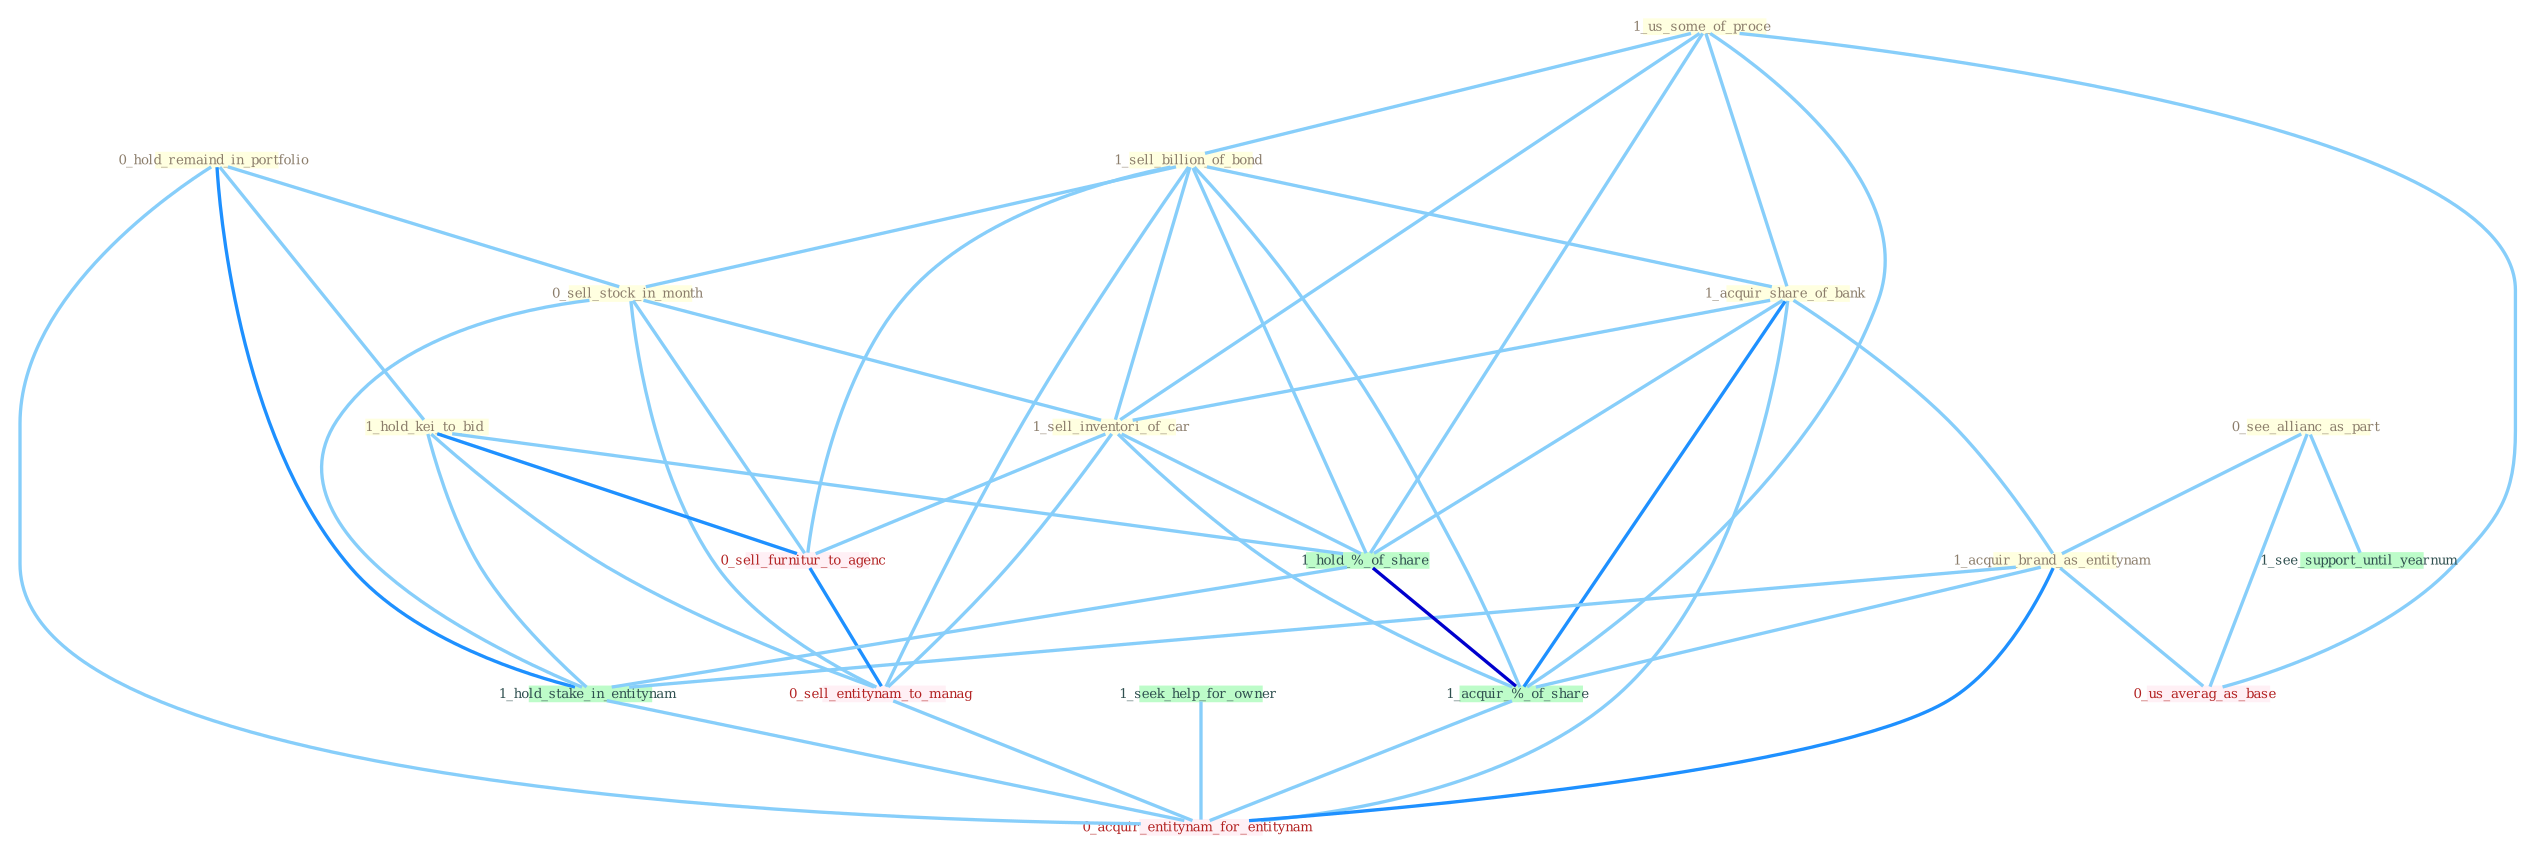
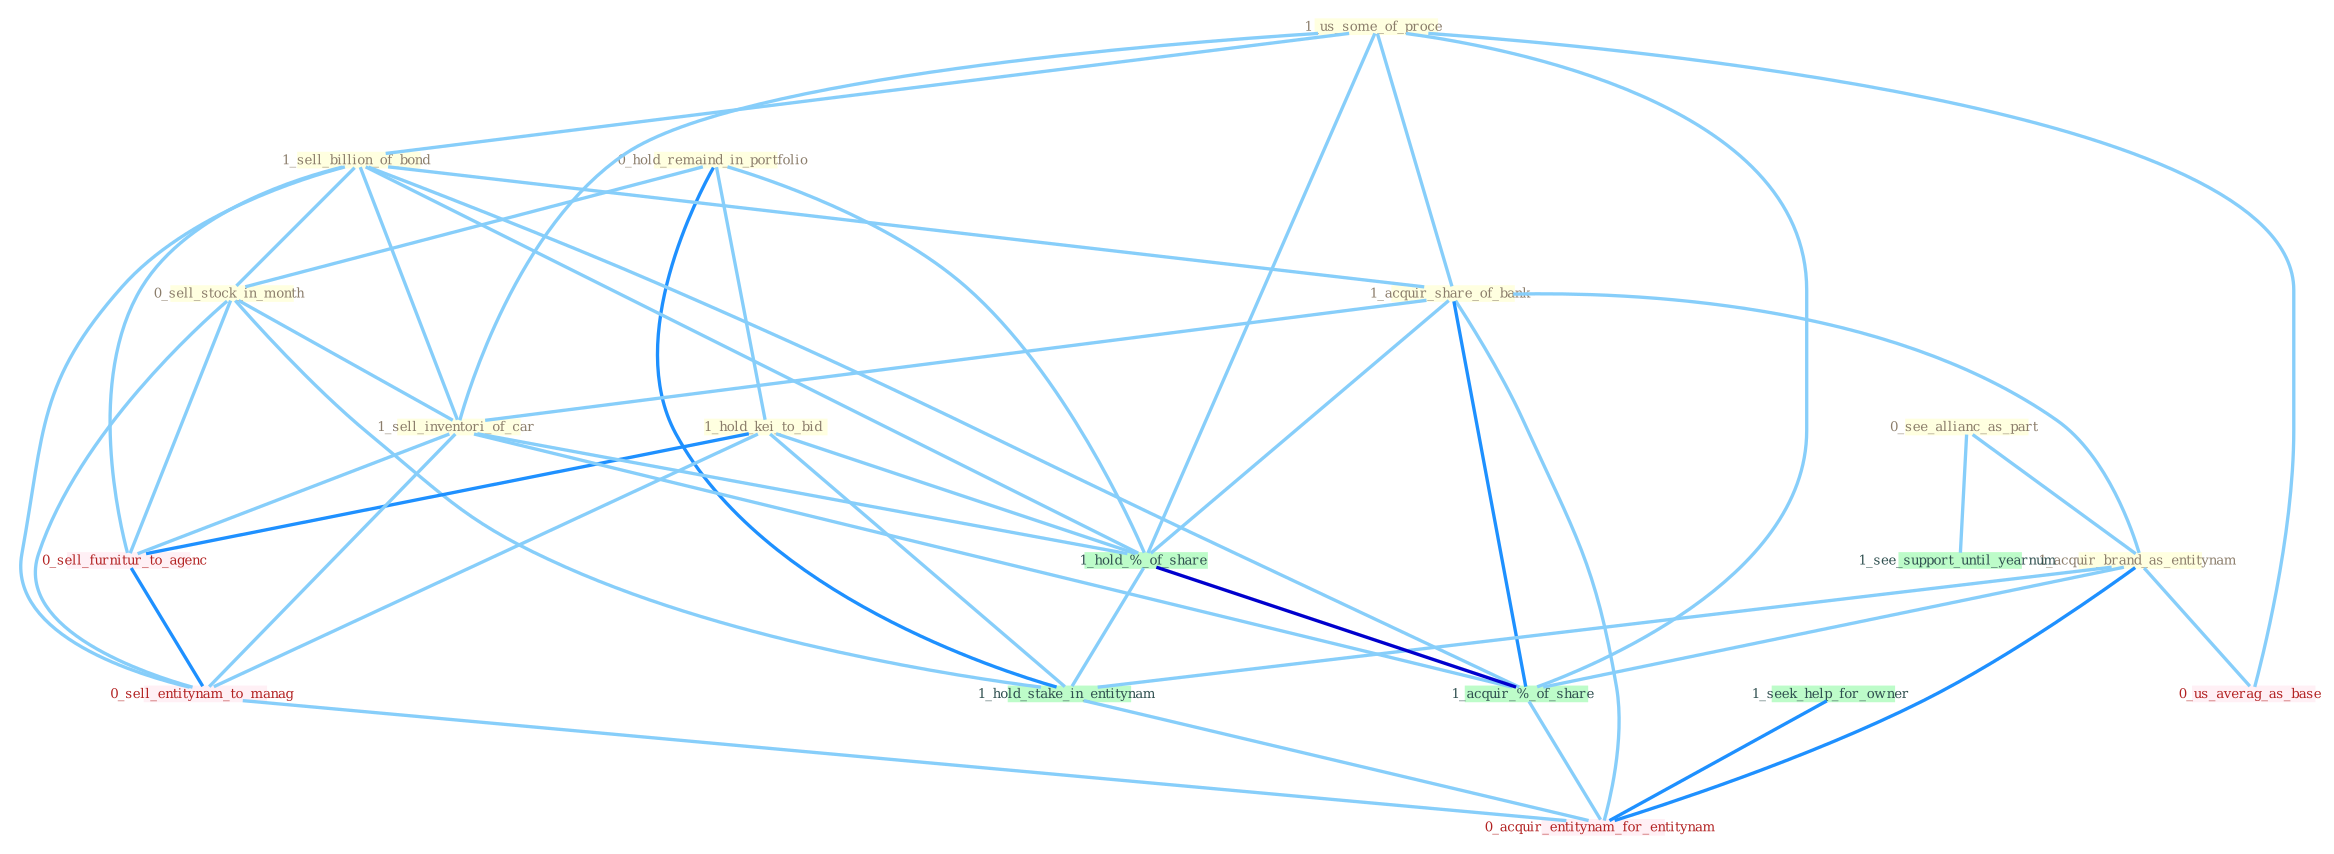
  graph {
    node [color="#ffffe0" fixedsize=true fontcolor="#8b7d6b" fontsize=4 shape=polygon style=filled]
    edge [color="#87cefa" w=1]
    "0_hold_remaind_in_portfolio " [height=.06 width=.5]
    "1_us_some_of_proce " [height=.06 width=.5]
    "1_sell_billion_of_bond " [height=.06 width=.5]
    "0_see_allianc_as_part " [height=.06 width=.5]
    "0_sell_stock_in_month " [height=.06 width=.5]
    "1_acquir_share_of_bank " [height=.06 width=.5]
    "1_hold_kei_to_bid " [height=.06 width=.5]
    "1_acquir_brand_as_entitynam " [height=.06 width=.5]
    "1_sell_inventori_of_car " [height=.06 width=.5]
    "0_sell_furnitur_to_agenc " [color="#fff0f5" fontcolor="#b22222" height=.06 width=.5]
    "0_us_averag_as_base " [color="#fff0f5" fontcolor="#b22222" height=.06 width=.5]
    "0_sell_entitynam_to_manag " [color="#fff0f5" fontcolor="#b22222" height=.06 width=.5]
    "0_acquir_entitynam_for_entitynam " [color="#fff0f5" fontcolor="#b22222" height=.06 width=.5]
    "1_hold_%_of_share " [color="#BDFCC9" fontcolor="#2f4f4f" height=.06 width=.5]
    "1_hold_stake_in_entitynam " [color="#BDFCC9" fontcolor="#2f4f4f" height=.06 width=.5]
    "1_acquir_%_of_share " [color="#BDFCC9" fontcolor="#2f4f4f" height=.06 width=.5]
    "1_see_support_until_yearnum " [color="#BDFCC9" fontcolor="#2f4f4f" height=.06 width=.5]
    "1_seek_help_for_owner " [color="#BDFCC9" fontcolor="#2f4f4f" height=.06 width=.5]
    subgraph sub_1 {
      "0_hold_remaind_in_portfolio "
      "1_us_some_of_proce "
      "1_sell_billion_of_bond "
      "0_see_allianc_as_part "
      "0_sell_stock_in_month "
      "1_acquir_share_of_bank "
      "1_hold_kei_to_bid "
      "1_acquir_brand_as_entitynam "
      "1_sell_inventori_of_car "
    }
    subgraph sub_2 {
      "0_sell_furnitur_to_agenc "
      "0_us_averag_as_base "
      "0_sell_entitynam_to_manag "
      "0_acquir_entitynam_for_entitynam "
    }
    "0_hold_remaind_in_portfolio " -- "0_sell_stock_in_month "
    "0_hold_remaind_in_portfolio " -- "1_hold_kei_to_bid "
-   "0_hold_remaind_in_portfolio " -- "0_acquir_entitynam_for_entitynam "
+   "0_hold_remaind_in_portfolio " -- "1_hold_%_of_share "
    "0_hold_remaind_in_portfolio " -- "1_hold_stake_in_entitynam " [color="#1e90ff" w=2]
    "1_us_some_of_proce " -- "1_sell_billion_of_bond "
    "1_us_some_of_proce " -- "1_acquir_share_of_bank "
    "1_us_some_of_proce " -- "1_sell_inventori_of_car "
    "1_us_some_of_proce " -- "0_us_averag_as_base "
    "1_us_some_of_proce " -- "1_hold_%_of_share "
    "1_us_some_of_proce " -- "1_acquir_%_of_share "
    "1_sell_billion_of_bond " -- "0_sell_stock_in_month "
    "1_sell_billion_of_bond " -- "1_acquir_share_of_bank "
    "1_sell_billion_of_bond " -- "1_sell_inventori_of_car " [w=2]
    "1_sell_billion_of_bond " -- "0_sell_furnitur_to_agenc "
    "1_sell_billion_of_bond " -- "0_sell_entitynam_to_manag "
    "1_sell_billion_of_bond " -- "1_hold_%_of_share "
    "1_sell_billion_of_bond " -- "1_acquir_%_of_share "
    "0_see_allianc_as_part " -- "1_acquir_brand_as_entitynam "
-   "0_see_allianc_as_part " -- "0_us_averag_as_base "
    "0_see_allianc_as_part " -- "1_see_support_until_yearnum "
    "0_sell_stock_in_month " -- "1_sell_inventori_of_car "
    "0_sell_stock_in_month " -- "0_sell_furnitur_to_agenc "
    "0_sell_stock_in_month " -- "0_sell_entitynam_to_manag "
    "0_sell_stock_in_month " -- "1_hold_stake_in_entitynam "
    "1_acquir_share_of_bank " -- "1_acquir_brand_as_entitynam "
    "1_acquir_share_of_bank " -- "1_sell_inventori_of_car "
    "1_acquir_share_of_bank " -- "0_acquir_entitynam_for_entitynam "
    "1_acquir_share_of_bank " -- "1_hold_%_of_share "
    "1_acquir_share_of_bank " -- "1_acquir_%_of_share " [color="#1e90ff" w=2]
    "1_hold_kei_to_bid " -- "0_sell_furnitur_to_agenc " [color="#1e90ff"]
    "1_hold_kei_to_bid " -- "0_sell_entitynam_to_manag "
    "1_hold_kei_to_bid " -- "1_hold_%_of_share "
    "1_hold_kei_to_bid " -- "1_hold_stake_in_entitynam "
    "1_acquir_brand_as_entitynam " -- "0_us_averag_as_base "
    "1_acquir_brand_as_entitynam " -- "0_acquir_entitynam_for_entitynam " [color="#1e90ff" w=2]
    "1_acquir_brand_as_entitynam " -- "1_hold_stake_in_entitynam "
    "1_acquir_brand_as_entitynam " -- "1_acquir_%_of_share "
    "1_sell_inventori_of_car " -- "0_sell_furnitur_to_agenc "
    "1_sell_inventori_of_car " -- "0_sell_entitynam_to_manag "
    "1_sell_inventori_of_car " -- "1_hold_%_of_share "
    "1_sell_inventori_of_car " -- "1_acquir_%_of_share "
    "0_sell_furnitur_to_agenc " -- "0_sell_entitynam_to_manag " [color="#1e90ff" w=2]
    "0_sell_entitynam_to_manag " -- "0_acquir_entitynam_for_entitynam "
    "1_hold_%_of_share " -- "1_hold_stake_in_entitynam "
    "1_hold_%_of_share " -- "1_acquir_%_of_share " [color="#0000cd" w=3]
    "1_hold_stake_in_entitynam " -- "0_acquir_entitynam_for_entitynam "
    "1_acquir_%_of_share " -- "0_acquir_entitynam_for_entitynam "
-   "1_seek_help_for_owner " -- "0_acquir_entitynam_for_entitynam "
+   "1_seek_help_for_owner " -- "0_acquir_entitynam_for_entitynam " [color="#1e90ff"]
  }
